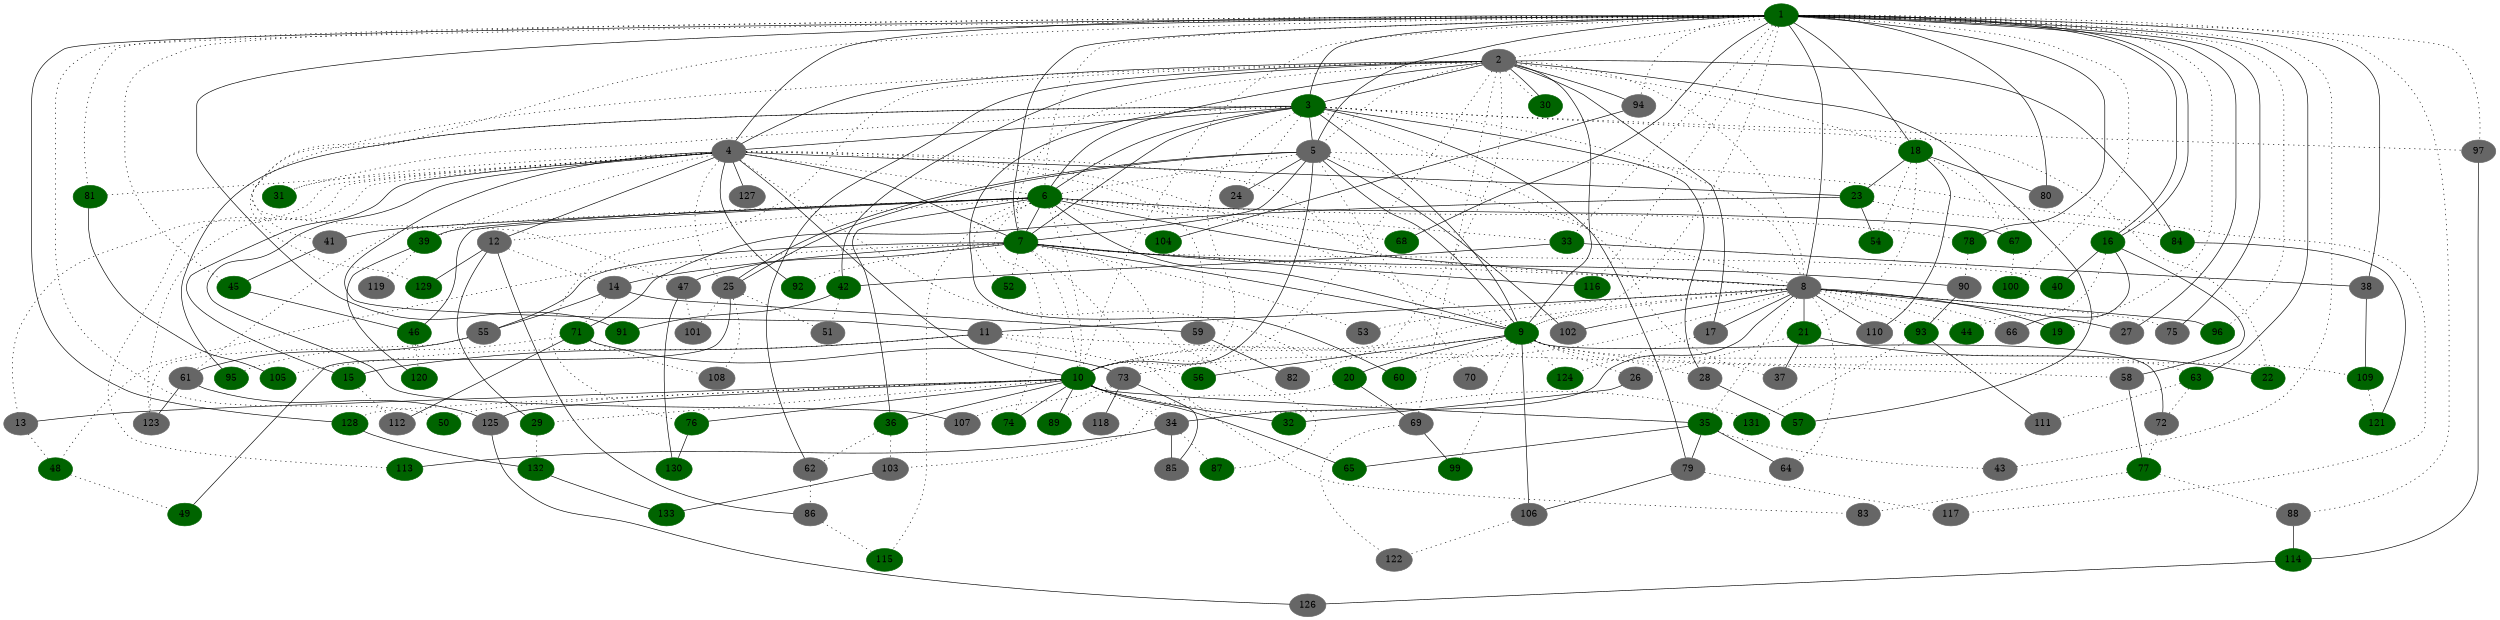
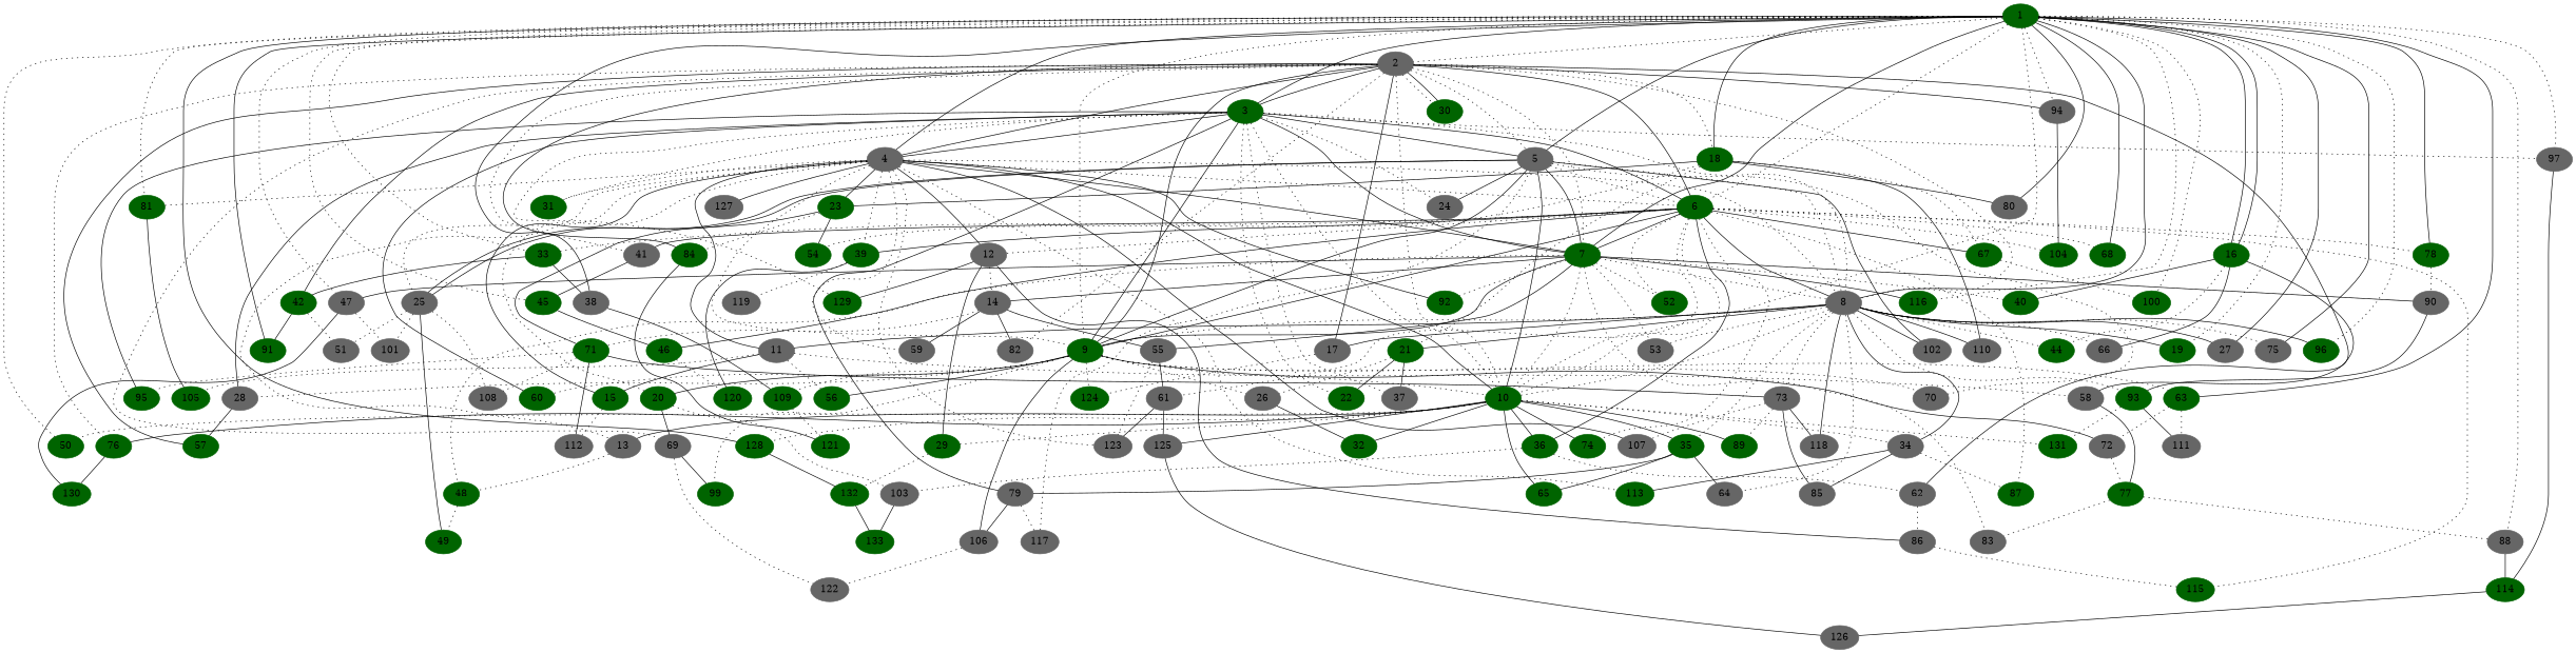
  graph {
    node [color=darkgreen style=filled]
    edge [style=solid]
    2 [color=gray40]
    1
    3
    4 [color=gray40]
    5 [color=gray40]
    6
    7
    8 [color=gray40]
    9
    10
    16
    18
    19
    27 [color=gray40]
    33
    38 [color=gray40]
-   43 [color=gray40]
    45
    47 [color=gray40]
    50
    63
    68
    75 [color=gray40]
    78
    80 [color=gray40]
    81
    88 [color=gray40]
    91
    94 [color=gray40]
    96
    97 [color=gray40]
    100
    116
    128
    17 [color=gray40]
    30
    41 [color=gray40]
    42
    57
    62 [color=gray40]
    69 [color=gray40]
    76
    82 [color=gray40]
    84
    22
    24 [color=gray40]
    28 [color=gray40]
    31
    37 [color=gray40]
    60
    79 [color=gray40]
    95
    129
    11 [color=gray40]
    12 [color=gray40]
    13 [color=gray40]
    15
    20
    23
    39
    59 [color=gray40]
    92
    107 [color=gray40]
    113
    123 [color=gray40]
    127 [color=gray40]
    25 [color=gray40]
    70 [color=gray40]
    102 [color=gray40]
    117 [color=gray40]
    36
    46
    52
    61 [color=gray40]
    67
    74
    87
    104
    115
    14 [color=gray40]
    40
    48
    53 [color=gray40]
    55 [color=gray40]
    83 [color=gray40]
    90 [color=gray40]
    21
    34 [color=gray40]
    35
    44
    64 [color=gray40]
    66 [color=gray40]
    73 [color=gray40]
    93
    110 [color=gray40]
    118 [color=gray40]
    26 [color=gray40]
    56
    72 [color=gray40]
    99
    106 [color=gray40]
    109
    124
    29
    32
    65
    89
    125 [color=gray40]
    131
    58 [color=gray40]
    54
    101 [color=gray40]
    130
    111 [color=gray40]
    105
    114
    132
    51 [color=gray40]
    86 [color=gray40]
    122 [color=gray40]
    121
    112 [color=gray40]
    103 [color=gray40]
    71
    119 [color=gray40]
    120
    49
    108 [color=gray40]
    85 [color=gray40]
    77
    126 [color=gray40]
    133
    2 -- 3
    2 -- 4
    2 -- 5 [style=dotted]
    2 -- 6
    2 -- 7 [style=dotted]
    2 -- 8 [style=dotted]
    2 -- 9
    2 -- 10 [style=dotted]
    2 -- 18 [style=dotted]
    2 -- 94
    2 -- 17
    2 -- 30 [style=dotted]
    2 -- 30
    2 -- 41 [style=dotted]
    2 -- 42
    2 -- 57
    2 -- 62
    2 -- 69 [style=dotted]
    2 -- 76 [style=dotted]
    2 -- 82 [style=dotted]
    2 -- 84
    1 -- 2 [style=dotted]
    1 -- 3
    1 -- 4
    1 -- 5
    1 -- 6 [style=dotted]
    1 -- 7
    1 -- 8
    1 -- 9 [style=dotted]
    1 -- 10 [style=dotted]
    1 -- 16
    1 -- 16
    1 -- 18
    1 -- 19 [style=dotted]
    1 -- 27
    1 -- 33 [style=dotted]
    1 -- 38
-   1 -- 43 [style=dotted]
    1 -- 45 [style=dotted]
    1 -- 47 [style=dotted]
    1 -- 50 [style=dotted]
    1 -- 63
    1 -- 68
    1 -- 75
    1 -- 78
    1 -- 80
    1 -- 81 [style=dotted]
    1 -- 88 [style=dotted]
    1 -- 91
    1 -- 94 [style=dotted]
    1 -- 96 [style=dotted]
    1 -- 97 [style=dotted]
    1 -- 100 [style=dotted]
    1 -- 116 [style=dotted]
    1 -- 128
    3 -- 4
    3 -- 5
    3 -- 6
    3 -- 7
    3 -- 8 [style=dotted]
    3 -- 9
    3 -- 10 [style=dotted]
    3 -- 97 [style=dotted]
    3 -- 22 [style=dotted]
    3 -- 24 [style=dotted]
    3 -- 28
    3 -- 31 [style=dotted]
    3 -- 37 [style=dotted]
    3 -- 60
    3 -- 79
    3 -- 95
    3 -- 129 [style=dotted]
    4 -- 6 [style=dotted]
    4 -- 7
    4 -- 8 [style=dotted]
    4 -- 9 [style=dotted]
    4 -- 10
    4 -- 81 [style=dotted]
    4 -- 31 [style=dotted]
    4 -- 11
    4 -- 12
    4 -- 13 [style=dotted]
    4 -- 15
    4 -- 20 [style=dotted]
    4 -- 23
    4 -- 39 [style=dotted]
    4 -- 59 [style=dotted]
    4 -- 92
    4 -- 107
    4 -- 113 [style=dotted]
    4 -- 123 [style=dotted]
    4 -- 127
    4 -- 25 [style=dotted]
    5 -- 6 [style=dotted]
    5 -- 7
    5 -- 8 [style=dotted]
    5 -- 9
    5 -- 10
    5 -- 24
    5 -- 25
    5 -- 25
    5 -- 70 [style=dotted]
    5 -- 102
    5 -- 117 [style=dotted]
    6 -- 7
    6 -- 8
    6 -- 9
    6 -- 10 [style=dotted]
    6 -- 33 [style=dotted]
    6 -- 68 [style=dotted]
    6 -- 78 [style=dotted]
    6 -- 41
    6 -- 12 [style=dotted]
    6 -- 39
    6 -- 36
    6 -- 46
    6 -- 52 [style=dotted]
    6 -- 61 [style=dotted]
    6 -- 67
    6 -- 74 [style=dotted]
    6 -- 87 [style=dotted]
    6 -- 104 [style=dotted]
    6 -- 115 [style=dotted]
    7 -- 8 [style=dotted]
    7 -- 9
    7 -- 10 [style=dotted]
    7 -- 47
    7 -- 116
    7 -- 92 [style=dotted]
    7 -- 52 [style=dotted]
    7 -- 14
    7 -- 40 [style=dotted]
    7 -- 48 [style=dotted]
    7 -- 53 [style=dotted]
    7 -- 55
    7 -- 83 [style=dotted]
    7 -- 90
    8 -- 9 [style=dotted]
    8 -- 10 [style=dotted]
    8 -- 19
    8 -- 27
    8 -- 75 [style=dotted]
    8 -- 96
    8 -- 17
    8 -- 11
    8 -- 102
    8 -- 53 [style=dotted]
    8 -- 21
    8 -- 34
    8 -- 35 [style=dotted]
    8 -- 44 [style=dotted]
    8 -- 64 [style=dotted]
    8 -- 66 [style=dotted]
    8 -- 73 [style=dotted]
    8 -- 93 [style=dotted]
    8 -- 110
+   8 -- 118
    9 -- 10 [style=dotted]
    9 -- 63 [style=dotted]
    9 -- 28 [style=dotted]
    9 -- 60 [style=dotted]
    9 -- 20
    9 -- 70 [style=dotted]
    9 -- 26 [style=dotted]
    9 -- 56
    9 -- 72
    9 -- 99 [style=dotted]
    9 -- 106
    9 -- 109 [style=dotted]
    9 -- 124 [style=dotted]
    10 -- 50 [style=dotted]
    10 -- 128 [style=dotted]
    10 -- 76
    10 -- 13
    10 -- 36
    10 -- 74
    10 -- 34 [style=dotted]
    10 -- 35
    10 -- 29 [style=dotted]
    10 -- 32
    10 -- 65
    10 -- 89
    10 -- 125
    10 -- 131 [style=dotted]
    16 -- 40
    16 -- 44 [style=dotted]
    16 -- 66
    16 -- 58
    18 -- 80
    18 -- 23
    18 -- 67 [style=dotted]
    18 -- 21 [style=dotted]
    18 -- 110
    18 -- 54 [style=dotted]
    33 -- 38
    33 -- 42
    38 -- 109
    45 -- 46
    47 -- 101 [style=dotted]
    47 -- 130
    63 -- 72 [style=dotted]
    63 -- 111 [style=dotted]
    78 -- 90 [style=dotted]
    81 -- 105
    88 -- 114
    94 -- 104
    97 -- 114
    128 -- 132
    17 -- 124 [style=dotted]
    41 -- 45
    42 -- 91
    42 -- 51 [style=dotted]
    62 -- 86 [style=dotted]
    69 -- 99
    69 -- 122 [style=dotted]
    76 -- 130
    84 -- 121
    28 -- 57
    79 -- 117 [style=dotted]
    79 -- 106
    11 -- 15
    11 -- 56 [style=dotted]
    11 -- 58 [style=dotted]
    11 -- 105 [style=dotted]
    12 -- 129
    12 -- 14 [style=dotted]
    12 -- 29
    12 -- 86
    13 -- 48 [style=dotted]
    15 -- 112 [style=dotted]
    20 -- 69
    20 -- 103 [style=dotted]
    23 -- 84 [style=dotted]
    23 -- 54
    23 -- 71
    39 -- 119 [style=dotted]
    39 -- 120
    25 -- 101 [style=dotted]
    25 -- 51 [style=dotted]
    25 -- 49
    25 -- 108 [style=dotted]
    36 -- 62 [style=dotted]
    36 -- 103 [style=dotted]
    46 -- 120 [style=dotted]
    61 -- 123
    61 -- 125
    67 -- 100 [style=dotted]
-   59 -- 82
+   14 -- 82
    14 -- 59
    14 -- 55
    14 -- 71 [style=dotted]
    48 -- 49 [style=dotted]
    55 -- 123 [style=dotted]
    55 -- 61
    90 -- 93
    21 -- 22
    21 -- 37
    21 -- 26 [style=dotted]
    34 -- 113
    34 -- 87 [style=dotted]
    34 -- 85
-   35 -- 43 [style=dotted]
    35 -- 79
    35 -- 64
    35 -- 65
    73 -- 107 [style=dotted]
    73 -- 118
    73 -- 89 [style=dotted]
    73 -- 85
    93 -- 131 [style=dotted]
    93 -- 111
    26 -- 32
    72 -- 77 [style=dotted]
    106 -- 122 [style=dotted]
    109 -- 121 [style=dotted]
    29 -- 132 [style=dotted]
    125 -- 126
    58 -- 77
    114 -- 126
    132 -- 133
    86 -- 115 [style=dotted]
    103 -- 133
    71 -- 95 [style=dotted]
    71 -- 73
    71 -- 112
    71 -- 108 [style=dotted]
    77 -- 88 [style=dotted]
    77 -- 83 [style=dotted]
  }
